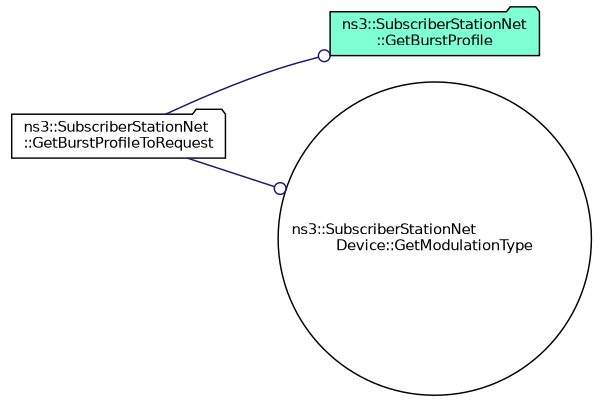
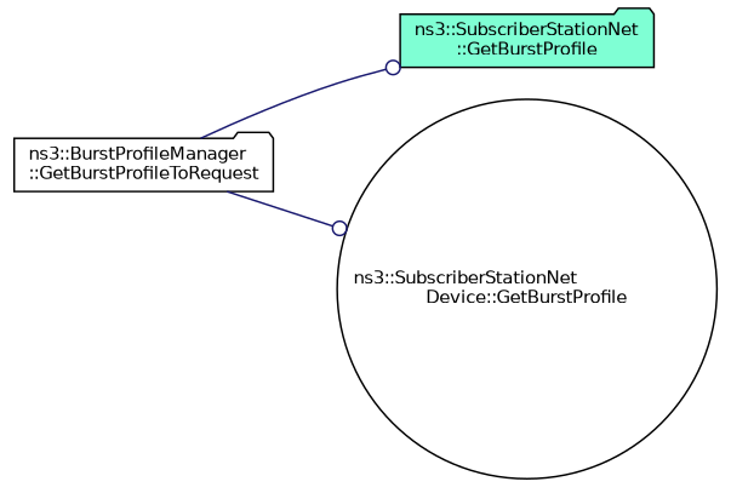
  digraph {
    rankdir=LR
    node [color=black fillcolor=white fontname=Helvetica fontsize=10 shape=folder style=filled]
    edge [arrowhead=odot color=midnightblue fontname=Helvetica fontsize=10 labelfontname=Helvetica labelfontsize=10 style=solid]
-   n1 [fontcolor=black height=0.2 label="ns3::SubscriberStationNet\l::GetBurstProfileToRequest" width=0.4]
+   n1 [fontcolor=black height=0.2 label="ns3::BurstProfileManager\l::GetBurstProfileToRequest" width=0.4]
    n2 [fillcolor=aquamarine height=0.2 label="ns3::SubscriberStationNet\l::GetBurstProfile" width=0.4]
-   n3 [height=0.2 label="ns3::SubscriberStationNet\lDevice::GetModulationType" shape=circle width=0.4]
+   n3 [height=0.2 label="ns3::SubscriberStationNet\lDevice::GetBurstProfile" shape=circle width=0.4]
    n1 -> n2
    n1 -> n3
  }
